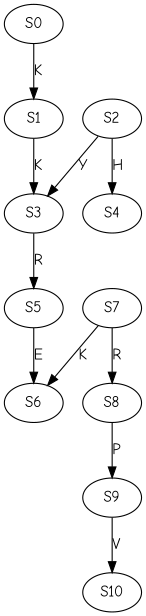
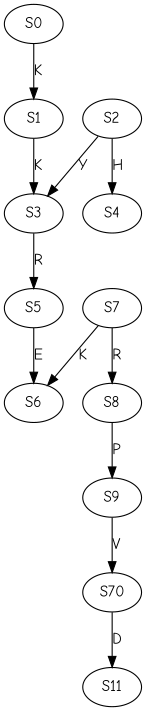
  strict digraph {
    fontname="Comic Neue"
    node [fontname="Comic Neue"]
    edge [fontname="Comic Neue"]
    S0
    S1
    S3
    S2
    S4
    S5
    S6
    S7
    S8
    S9
-   S10
+   S10 [label=S70]
+   S11
    S0 -> S1 [label=K]
    S1 -> S3 [label=K]
    S3 -> S5 [label=R]
    S2 -> S3 [label=Y]
    S2 -> S4 [label=H]
    S5 -> S6 [label=E]
    S7 -> S6 [label=K]
    S7 -> S8 [label=R]
    S8 -> S9 [label=P]
    S9 -> S10 [label=V]
+   S10 -> S11 [label=D]
  }
